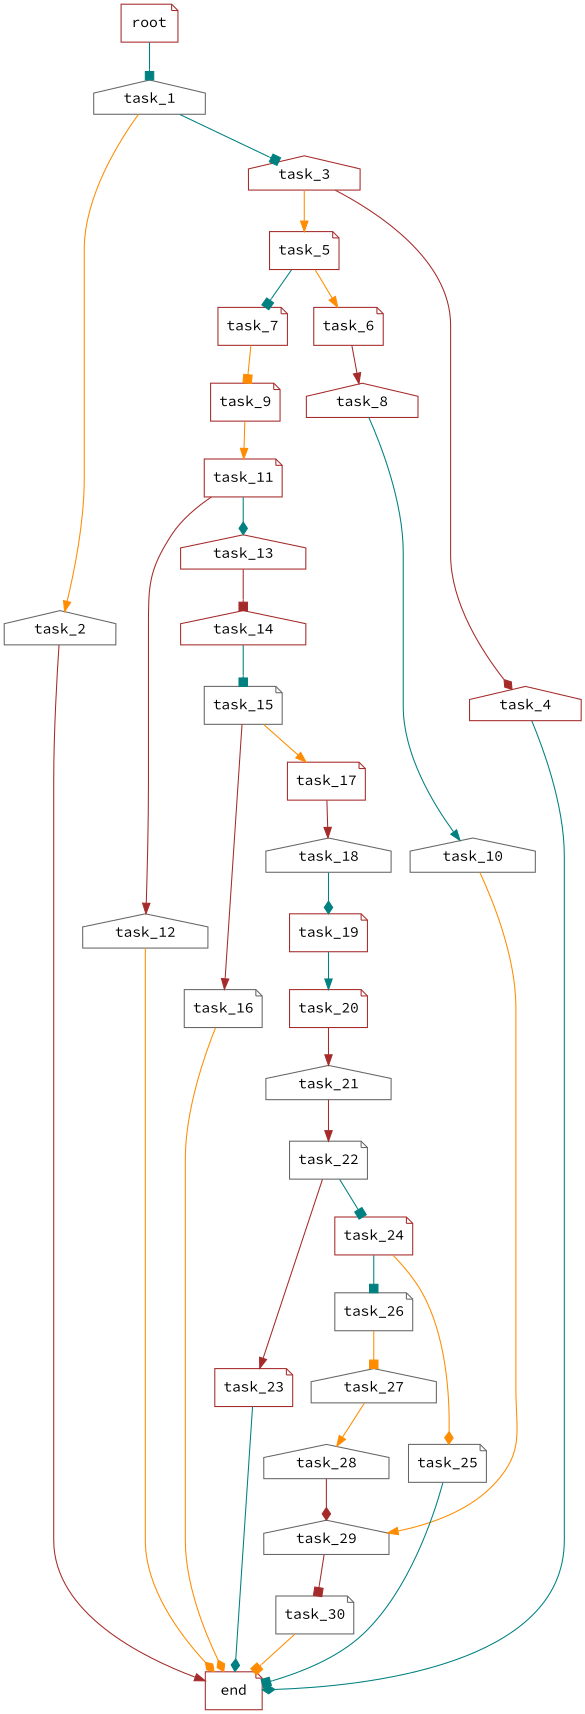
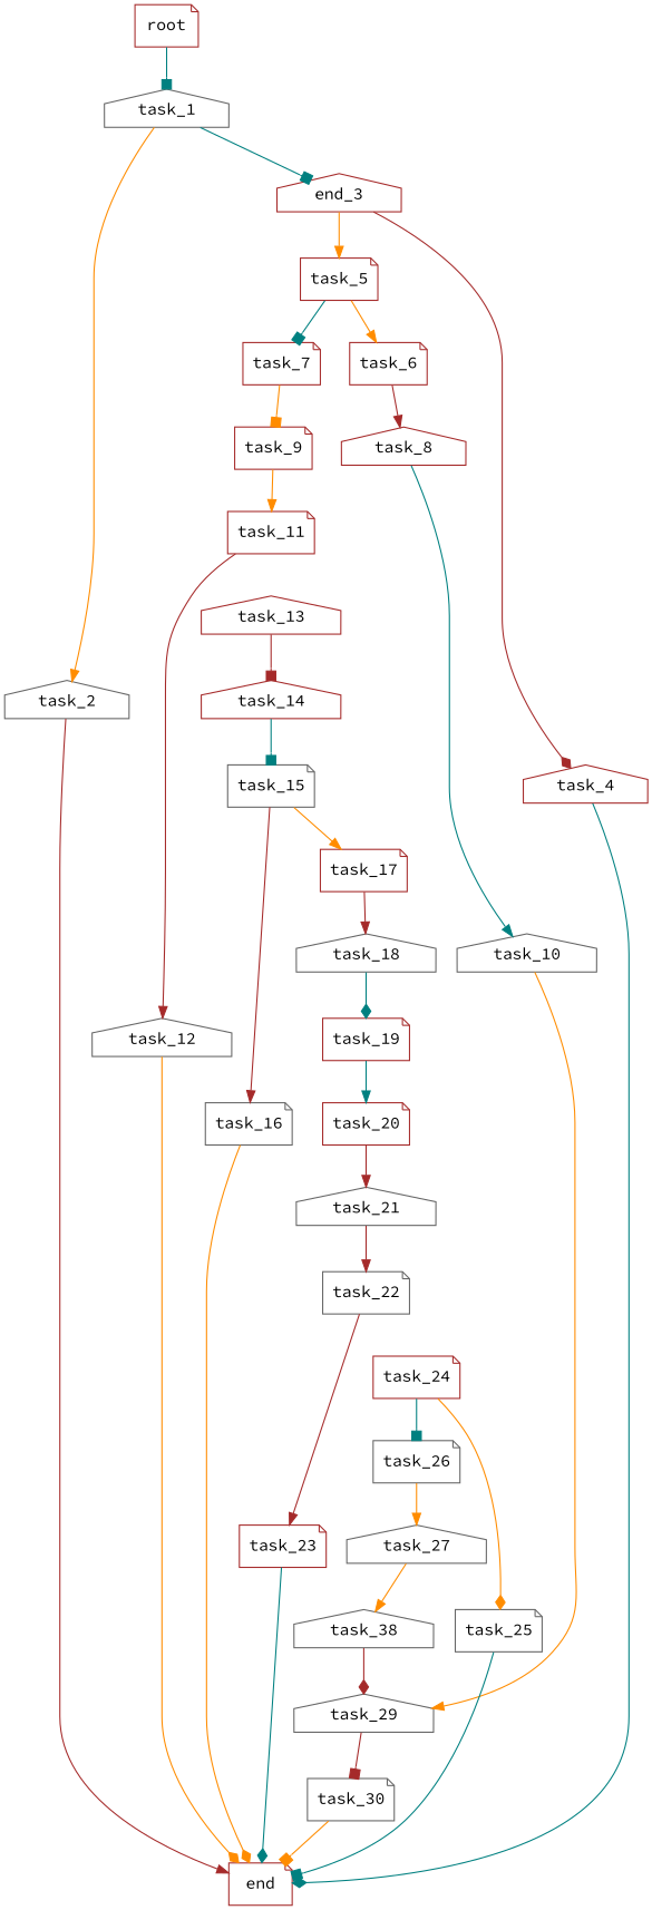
  digraph {
    fontname="Source Code Pro"
    node [color=brown fontname="Source Code Pro" shape=note]
    edge [arrowhead=normal color=darkorange fontname="Source Code Pro"]
    task_1 [color=gray40 shape=house]
    root
    task_2 [color=gray40 shape=house]
-   task_3 [shape=house]
+   task_3 [shape=house label=end_3]
    end
    task_4 [shape=house]
    task_5
    task_6
    task_7
    task_8 [shape=house]
    task_9
    task_10 [color=gray40 shape=house]
    task_11
    task_29 [color=gray40 shape=house]
    task_12 [color=gray40 shape=house]
    task_13 [shape=house]
    task_14 [shape=house]
    task_15 [color=gray40]
    task_16 [color=gray40]
    task_17
    task_18 [color=gray40 shape=house]
    task_19
    task_20
    task_21 [color=gray40 shape=house]
    task_22 [color=gray40]
    task_23
    task_24
    task_25 [color=gray40]
    task_26 [color=gray40]
    task_27 [color=gray40 shape=house]
-   task_28 [color=gray40 shape=house]
+   task_28 [color=gray40 shape=house label=task_38]
    task_30 [color=gray40]
    task_1 -> task_2
    task_1 -> task_3 [arrowhead=box color=teal]
    root -> task_1 [arrowhead=box color=teal]
    task_2 -> end [color=brown]
    task_3 -> task_4 [arrowhead=diamond color=brown]
    task_3 -> task_5
    task_4 -> end [arrowhead=diamond color=teal]
    task_5 -> task_6
    task_5 -> task_7 [arrowhead=box color=teal]
    task_6 -> task_8 [color=brown]
    task_7 -> task_9 [arrowhead=box]
    task_8 -> task_10 [color=teal]
    task_9 -> task_11
    task_10 -> task_29
    task_11 -> task_12 [color=brown]
-   task_11 -> task_13 [arrowhead=diamond color=teal]
    task_29 -> task_30 [arrowhead=box color=brown]
    task_12 -> end [arrowhead=diamond]
    task_13 -> task_14 [arrowhead=box color=brown]
    task_14 -> task_15 [arrowhead=box color=teal]
    task_15 -> task_16 [color=brown]
    task_15 -> task_17
    task_16 -> end [arrowhead=diamond]
    task_17 -> task_18 [color=brown]
    task_18 -> task_19 [arrowhead=diamond color=teal]
    task_19 -> task_20 [color=teal]
    task_20 -> task_21 [color=brown]
    task_21 -> task_22 [color=brown]
    task_22 -> task_23 [color=brown]
-   task_22 -> task_24 [arrowhead=box color=teal]
    task_23 -> end [arrowhead=diamond color=teal]
    task_24 -> task_25 [arrowhead=diamond]
    task_24 -> task_26 [arrowhead=box color=teal]
    task_25 -> end [arrowhead=box color=teal]
-   task_26 -> task_27 [arrowhead=box]
+   task_26 -> task_27
    task_27 -> task_28
    task_28 -> task_29 [arrowhead=diamond color=brown]
    task_30 -> end [arrowhead=box]
  }
